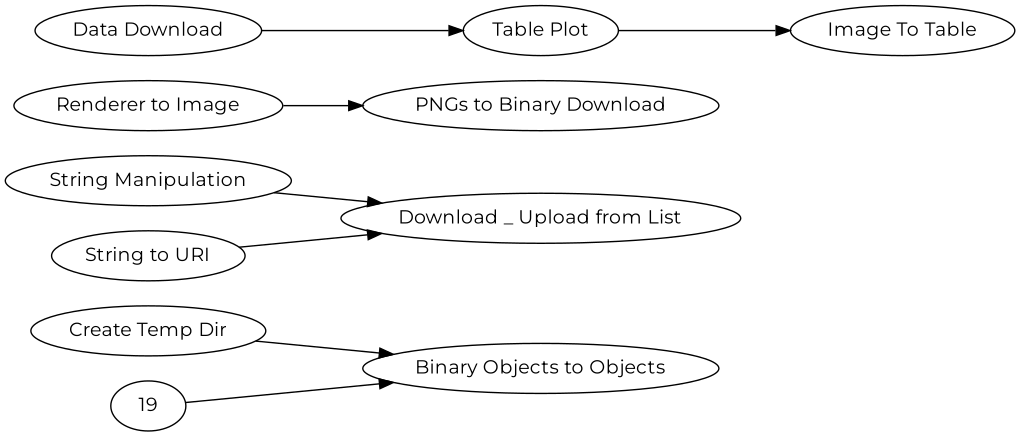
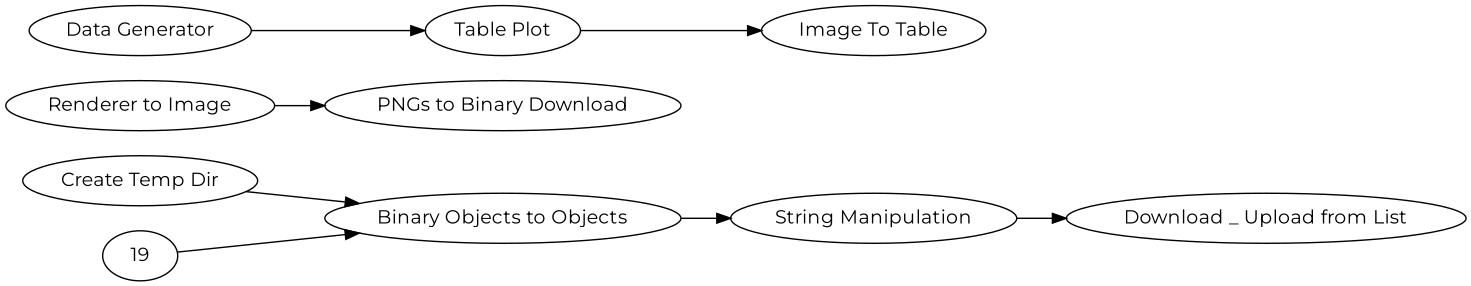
  digraph {
    fontname=Montserrat
    rankdir=LR
    node [fontname=Montserrat]
    edge [fontname=Montserrat]
    n1 [label="Binary Objects to Objects"]
    n2 [label="String Manipulation"]
    n3 [label="Download _ Upload from List"]
    n4 [label="Create Temp Dir"]
-   n5 [label="String to URI"]
    n6 [label="PNGs to Binary Download"]
    n7 [label="Image To Table"]
    n8 [label="Renderer to Image"]
-   n9 [label="Data Download"]
+   n9 [label="Data Generator"]
    n10 [label="Table Plot"]
    19
+   n1 -> n2
    n2 -> n3
    n4 -> n1
-   n5 -> n3
    n8 -> n6
    n9 -> n10
    n10 -> n7
    19 -> n1
  }
